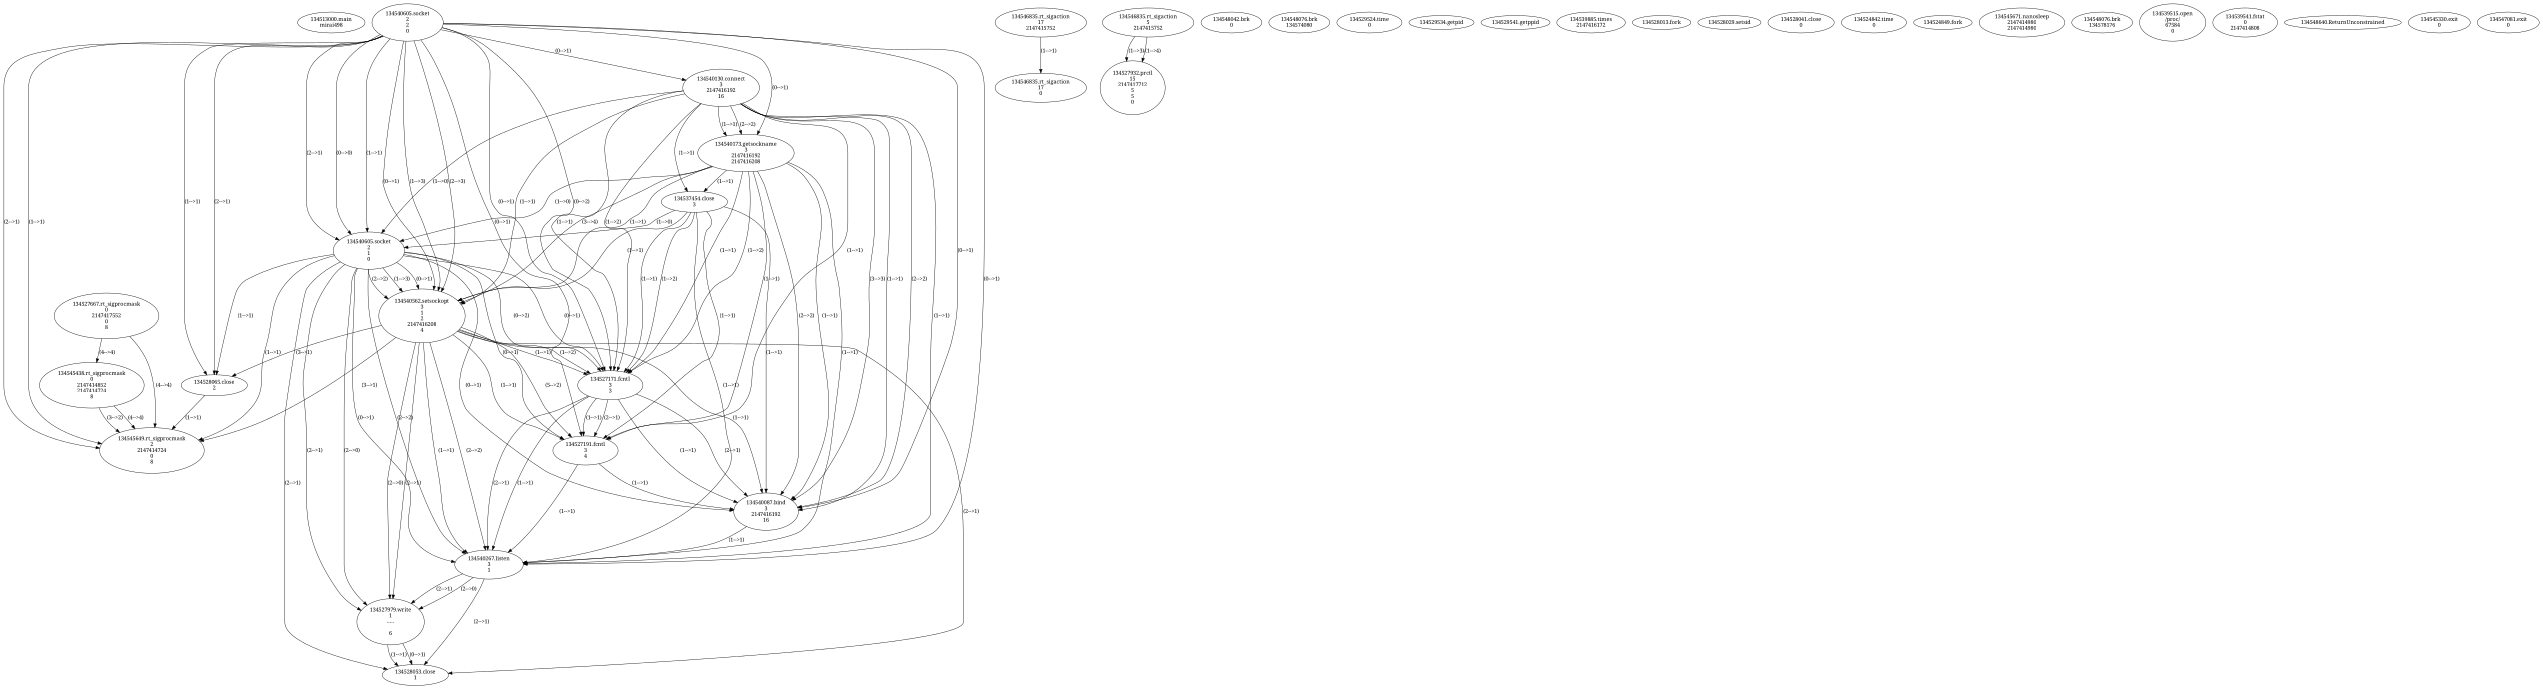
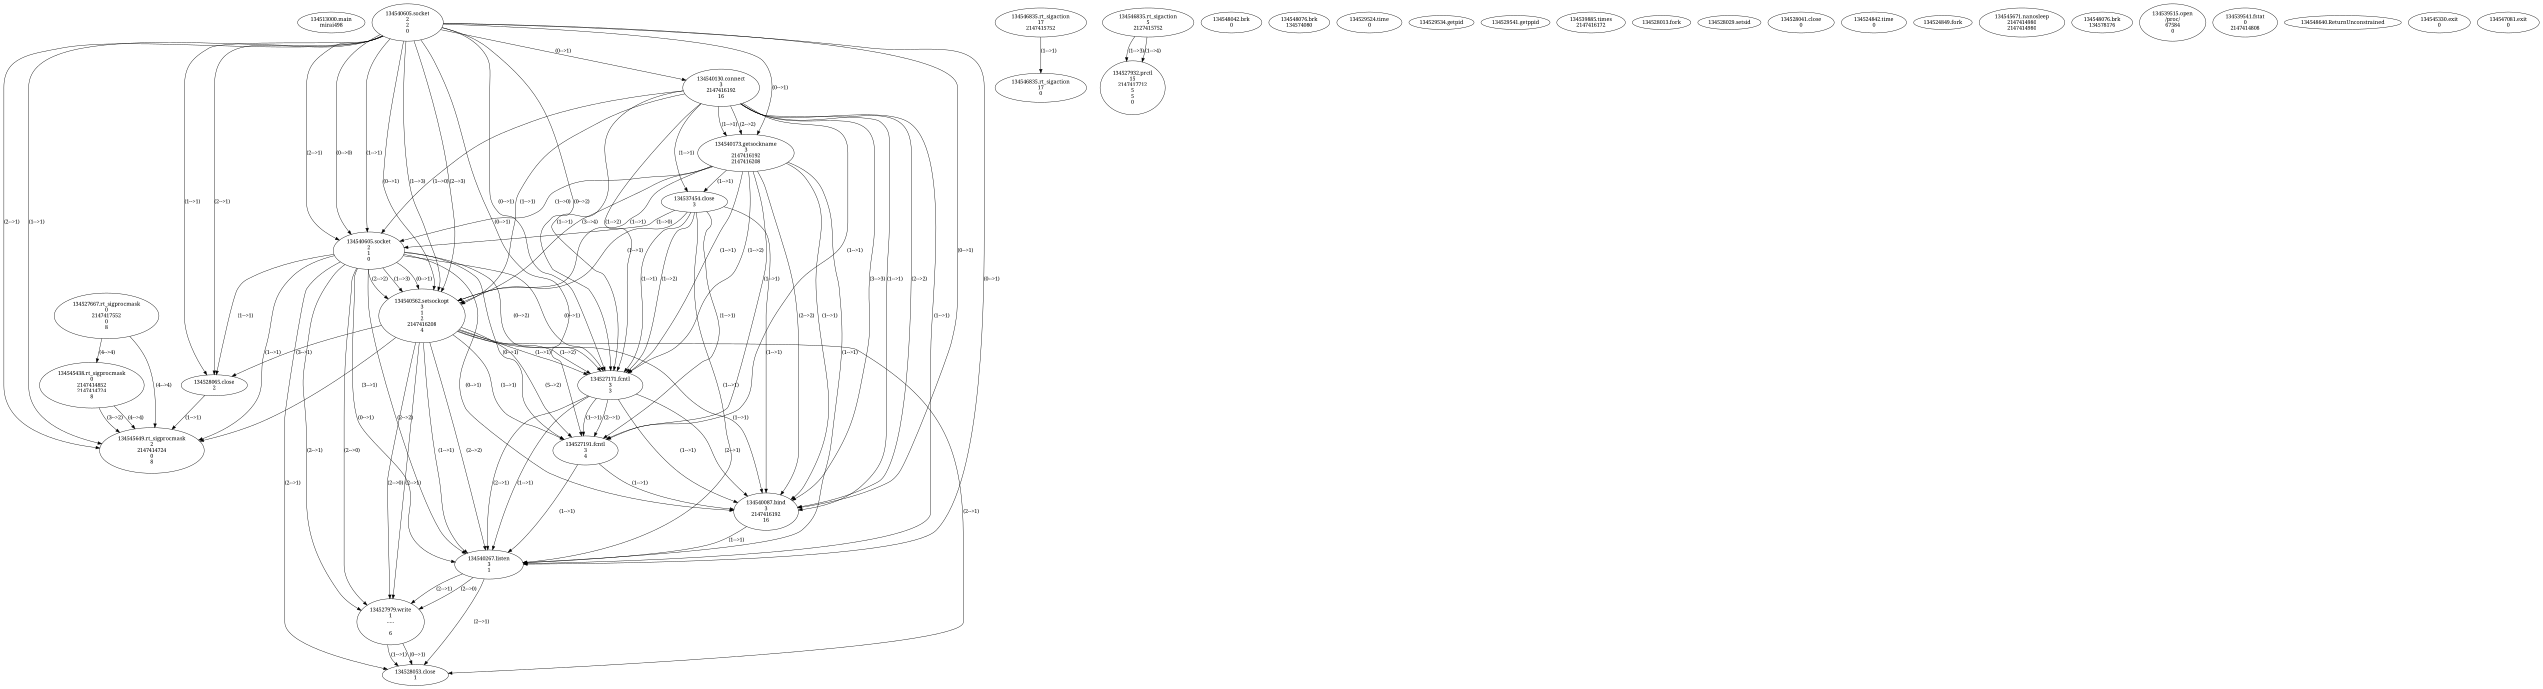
  digraph {
    fontname="Noto Serif"
    node [fontname="Noto Serif"]
    edge [fontname="Noto Serif"]
    n1 [label="134513000.main\nmirai498"]
    n2 [label="134527667.rt_sigprocmask\n0\n2147417552\n0\n8"]
    n3 [label="134545438.rt_sigprocmask\n0\n2147414852\n2147414724\n8"]
    n4 [label="134545649.rt_sigprocmask\n2\n2147414724\n0\n8"]
    n5 [label="134546835.rt_sigaction\n17\n2147415752"]
    n6 [label="134546835.rt_sigaction\n17\n0"]
-   n7 [label="134546835.rt_sigaction\n5\n2147415752"]
+   n7 [label="134546835.rt_sigaction\n5\n2127415752"]
    n8 [label="134527932.prctl\n15\n2147417712\n5\n5\n0"]
    n9 [label="134540605.socket\n2\n2\n0"]
    n10 [label="134540130.connect\n3\n2147416192\n16"]
    n11 [label="134540173.getsockname\n3\n2147416192\n2147416208"]
    n12 [label="134540605.socket\n2\n1\n0"]
    n13 [label="134540562.setsockopt\n3\n1\n2\n2147416208\n4"]
    n14 [label="134527171.fcntl\n3\n3"]
    n15 [label="134527191.fcntl\n3\n4"]
    n16 [label="134540087.bind\n3\n2147416192\n16"]
    n17 [label="134540267.listen\n3\n1"]
    n18 [label="134528065.close\n2"]
    n19 [label="134537454.close\n3"]
    n20 [label="134527979.write\n1\n.....\n\n6"]
    n21 [label="134528053.close\n1"]
    n22 [label="134548042.brk\n0"]
    n23 [label="134548076.brk\n134574080"]
    n24 [label="134529524.time\n0"]
    n25 [label="134529534.getpid\n"]
    n26 [label="134529541.getppid\n"]
    n27 [label="134539885.times\n2147416172"]
    n28 [label="134528013.fork\n"]
    n29 [label="134528029.setsid\n"]
    n30 [label="134528041.close\n0"]
    n31 [label="134524842.time\n0"]
    n32 [label="134524849.fork\n"]
    n33 [label="134545671.nanosleep\n2147414980\n2147414980"]
    n34 [label="134548076.brk\n134578176"]
    n35 [label="134539515.open\n/proc/\n67584\n0"]
    n36 [label="134539541.fstat\n0\n2147414808"]
    n37 [label="134548640.ReturnUnconstrained\n"]
    n38 [label="134545330.exit\n0"]
    n39 [label="134547081.exit\n0"]
    n2 -> n3 [label="(4-->4)"]
    n2 -> n4 [label="(4-->4)"]
    n3 -> n4 [label="(3-->2)"]
    n3 -> n4 [label="(4-->4)"]
    n5 -> n6 [label="(1-->1)"]
    n7 -> n8 [label="(1-->3)"]
    n7 -> n8 [label="(1-->4)"]
    n9 -> n4 [label="(1-->1)"]
    n9 -> n4 [label="(2-->1)"]
    n9 -> n10 [label="(0-->1)"]
    n9 -> n11 [label="(0-->1)"]
    n9 -> n12 [label="(1-->1)"]
    n9 -> n12 [label="(2-->1)"]
    n9 -> n12 [label="(0-->0)"]
    n9 -> n13 [label="(0-->1)"]
    n9 -> n13 [label="(1-->3)"]
    n9 -> n13 [label="(2-->3)"]
    n9 -> n14 [label="(0-->1)"]
    n9 -> n14 [label="(0-->2)"]
    n9 -> n15 [label="(0-->1)"]
    n9 -> n16 [label="(0-->1)"]
    n9 -> n17 [label="(0-->1)"]
    n9 -> n18 [label="(1-->1)"]
    n9 -> n18 [label="(2-->1)"]
    n10 -> n11 [label="(1-->1)"]
    n10 -> n11 [label="(2-->2)"]
    n10 -> n12 [label="(1-->0)"]
    n10 -> n13 [label="(1-->1)"]
    n10 -> n14 [label="(1-->1)"]
    n10 -> n14 [label="(1-->2)"]
    n10 -> n15 [label="(1-->1)"]
    n10 -> n16 [label="(1-->1)"]
    n10 -> n16 [label="(2-->2)"]
    n10 -> n16 [label="(3-->3)"]
    n10 -> n17 [label="(1-->1)"]
    n10 -> n19 [label="(1-->1)"]
    n11 -> n12 [label="(1-->0)"]
    n11 -> n13 [label="(1-->1)"]
    n11 -> n13 [label="(3-->4)"]
    n11 -> n14 [label="(1-->1)"]
    n11 -> n14 [label="(1-->2)"]
    n11 -> n15 [label="(1-->1)"]
    n11 -> n16 [label="(1-->1)"]
    n11 -> n16 [label="(2-->2)"]
    n11 -> n17 [label="(1-->1)"]
    n11 -> n19 [label="(1-->1)"]
    n12 -> n4 [label="(1-->1)"]
    n12 -> n13 [label="(0-->1)"]
    n12 -> n13 [label="(2-->2)"]
    n12 -> n13 [label="(1-->3)"]
    n12 -> n14 [label="(0-->1)"]
    n12 -> n14 [label="(0-->2)"]
    n12 -> n15 [label="(0-->1)"]
    n12 -> n16 [label="(0-->1)"]
    n12 -> n17 [label="(0-->1)"]
    n12 -> n17 [label="(2-->2)"]
    n12 -> n18 [label="(1-->1)"]
    n12 -> n20 [label="(2-->1)"]
    n12 -> n20 [label="(2-->0)"]
    n12 -> n21 [label="(2-->1)"]
    n13 -> n4 [label="(3-->1)"]
    n13 -> n14 [label="(1-->1)"]
    n13 -> n14 [label="(1-->2)"]
    n13 -> n15 [label="(1-->1)"]
    n13 -> n15 [label="(5-->2)"]
    n13 -> n16 [label="(1-->1)"]
    n13 -> n17 [label="(1-->1)"]
    n13 -> n17 [label="(2-->2)"]
    n13 -> n18 [label="(3-->1)"]
    n13 -> n20 [label="(2-->1)"]
    n13 -> n20 [label="(2-->0)"]
    n13 -> n21 [label="(2-->1)"]
    n14 -> n15 [label="(1-->1)"]
    n14 -> n15 [label="(2-->1)"]
    n14 -> n16 [label="(1-->1)"]
    n14 -> n16 [label="(2-->1)"]
    n14 -> n17 [label="(1-->1)"]
    n14 -> n17 [label="(2-->1)"]
    n15 -> n16 [label="(1-->1)"]
    n15 -> n17 [label="(1-->1)"]
    n16 -> n17 [label="(1-->1)"]
    n17 -> n20 [label="(2-->1)"]
    n17 -> n20 [label="(2-->0)"]
    n17 -> n21 [label="(2-->1)"]
    n18 -> n4 [label="(1-->1)"]
    n19 -> n12 [label="(1-->0)"]
    n19 -> n13 [label="(1-->1)"]
    n19 -> n14 [label="(1-->1)"]
    n19 -> n14 [label="(1-->2)"]
    n19 -> n15 [label="(1-->1)"]
    n19 -> n16 [label="(1-->1)"]
    n19 -> n17 [label="(1-->1)"]
    n20 -> n21 [label="(1-->1)"]
    n20 -> n21 [label="(0-->1)"]
  }
